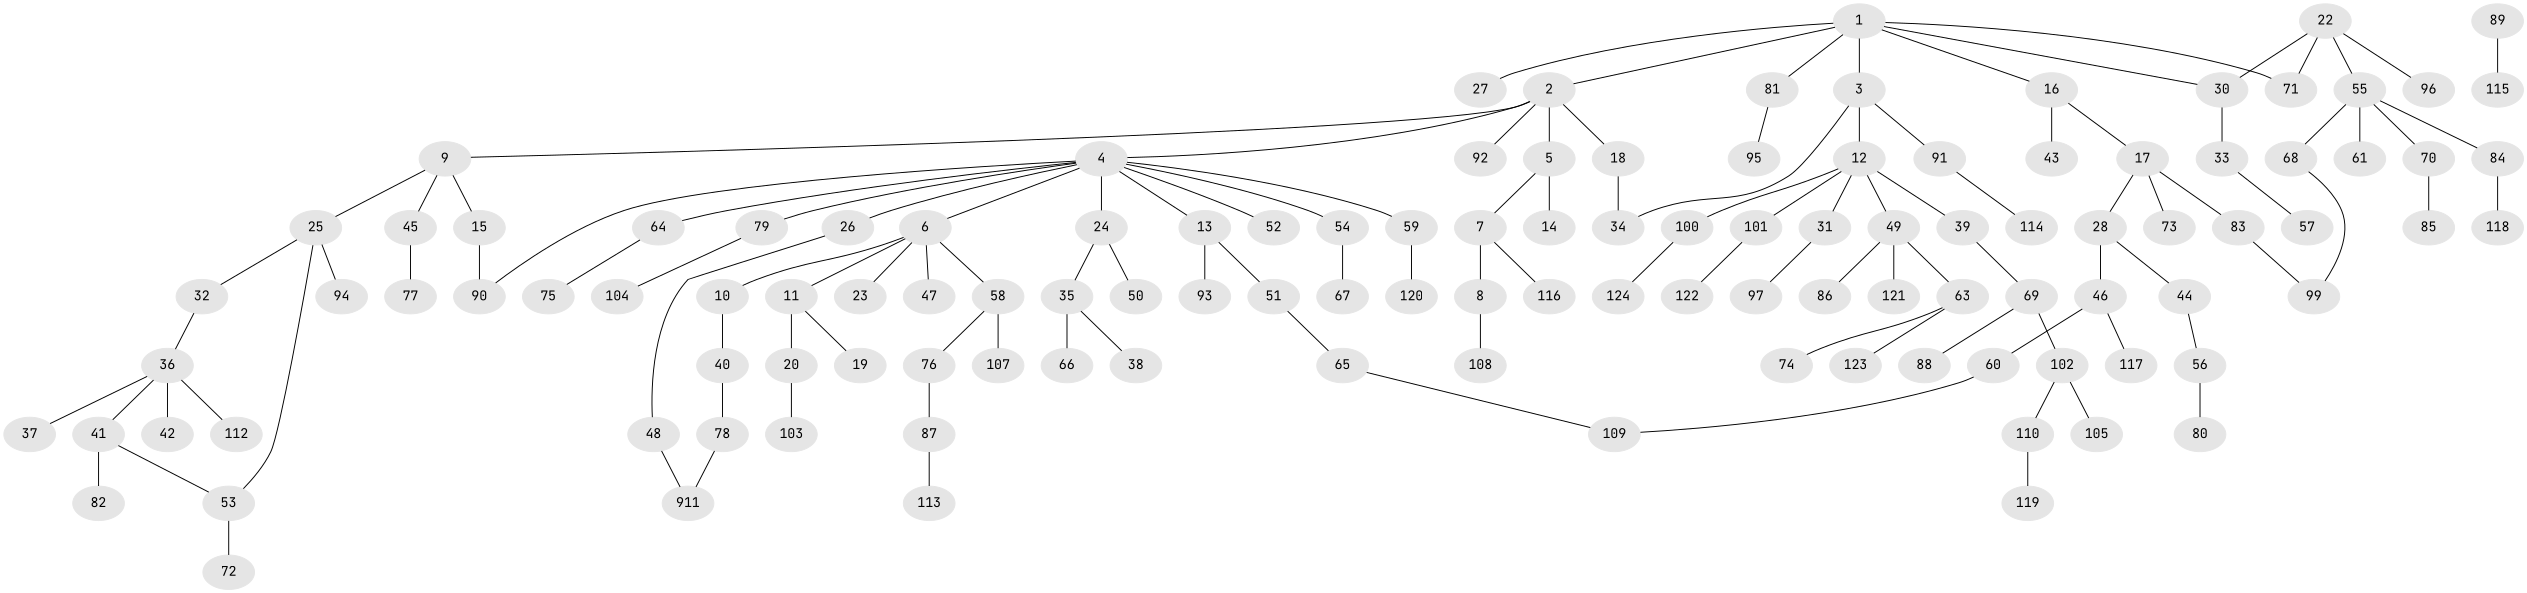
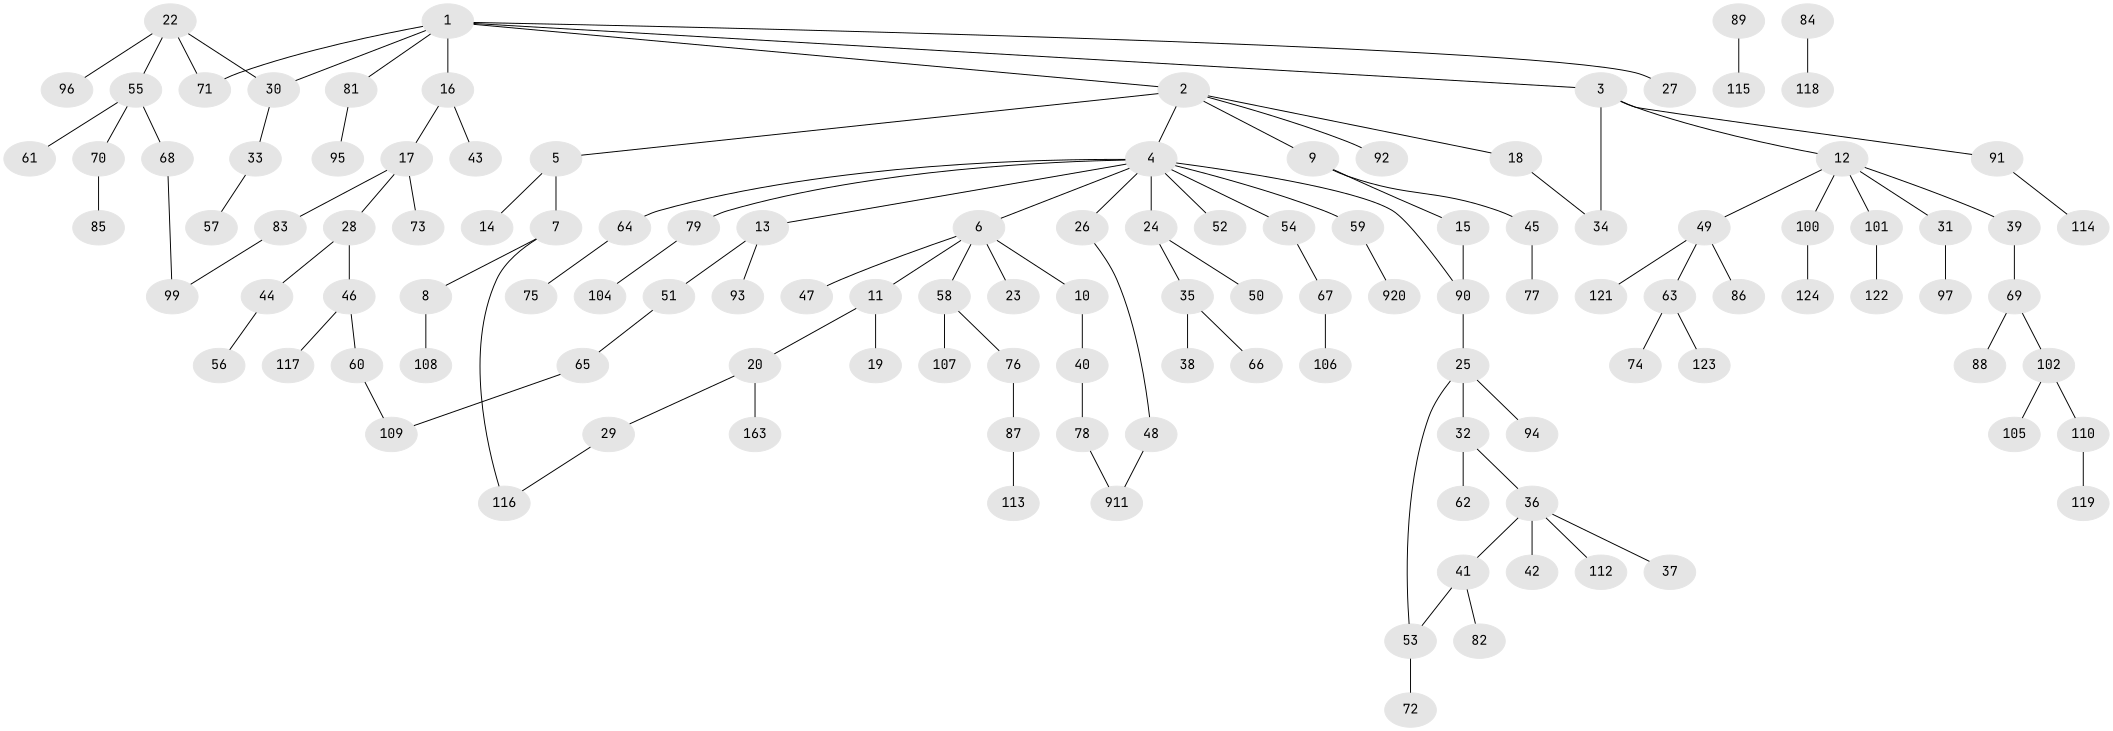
  graph {
    fontname="JetBrains Mono"
    node [color=gray90 fontname="JetBrains Mono" style=filled]
    edge [fontname="JetBrains Mono"]
    1
    2
    3
    16
    27
    30
    71
    81
    4
    5
    9
    18
    92
    12
    34
    91
    17
    43
    33
    95
    6
    13
    24
    26
    52
    54
    59
    64
    79
    90
    7
    14
    15
    25
    45
    31
    39
    49
    100
    101
    114
    10
    11
    23
    47
    58
    51
    93
    35
    50
    48
    67
-   120
+   120 [label=920]
    75
    104
    8
    116
    40
    19
    20
    76
    107
    108
    32
    53
    94
    77
    78
-   103
+   29
+   103 [label=163]
    97
    69
    63
    86
    121
    124
    122
    65
    28
    73
    83
    44
    46
    99
    89
    115
    22
    55
    96
    61
    68
    70
    84
    38
    66
    36
+   62
    72
    n99 [label=911]
    56
    60
    117
    57
    37
    41
    42
    112
    82
    88
    102
-   80
    109
    74
    123
+   106
    85
    118
    87
    105
    110
    113
    119
    1 -- 2
    1 -- 3
    1 -- 16
    1 -- 27
    1 -- 30
    1 -- 71
    1 -- 81
    2 -- 4
    2 -- 5
    2 -- 9
    2 -- 18
    2 -- 92
    3 -- 12
    3 -- 34
    3 -- 91
    16 -- 17
    16 -- 43
    30 -- 33
    81 -- 95
    4 -- 6
    4 -- 13
    4 -- 24
    4 -- 26
    4 -- 52
    4 -- 54
    4 -- 59
    4 -- 64
    4 -- 79
    4 -- 90
    5 -- 7
    5 -- 14
    9 -- 15
-   9 -- 25
+   90 -- 25
    9 -- 45
    18 -- 34
    12 -- 31
    12 -- 39
    12 -- 49
    12 -- 100
    12 -- 101
    91 -- 114
    17 -- 28
    17 -- 73
    17 -- 83
    33 -- 57
    6 -- 10
    6 -- 11
    6 -- 23
    6 -- 47
    6 -- 58
    13 -- 51
    13 -- 93
    24 -- 35
    24 -- 50
    26 -- 48
    54 -- 67
    59 -- 120
    64 -- 75
    79 -- 104
    7 -- 8
    7 -- 116
    15 -- 90
    25 -- 32
    25 -- 53
    25 -- 94
    45 -- 77
    31 -- 97
    39 -- 69
    49 -- 63
    49 -- 86
    49 -- 121
    100 -- 124
    101 -- 122
    10 -- 40
    11 -- 19
    11 -- 20
    58 -- 76
    58 -- 107
    51 -- 65
    35 -- 38
    35 -- 66
    48 -- n99
+   67 -- 106
    8 -- 108
    40 -- 78
+   20 -- 29
    20 -- 103
    76 -- 87
    32 -- 36
+   32 -- 62
    53 -- 72
    78 -- n99
+   29 -- 116
    69 -- 88
    69 -- 102
    63 -- 74
    63 -- 123
    65 -- 109
    28 -- 44
    28 -- 46
    83 -- 99
    44 -- 56
    46 -- 60
    46 -- 117
    89 -- 115
    22 -- 30
    22 -- 71
    22 -- 55
    22 -- 96
    55 -- 61
    55 -- 68
    55 -- 70
-   55 -- 84
    68 -- 99
    70 -- 85
    84 -- 118
    36 -- 37
    36 -- 41
    36 -- 42
    36 -- 112
-   56 -- 80
    60 -- 109
    41 -- 53
    41 -- 82
    102 -- 105
    102 -- 110
    87 -- 113
    110 -- 119
  }
